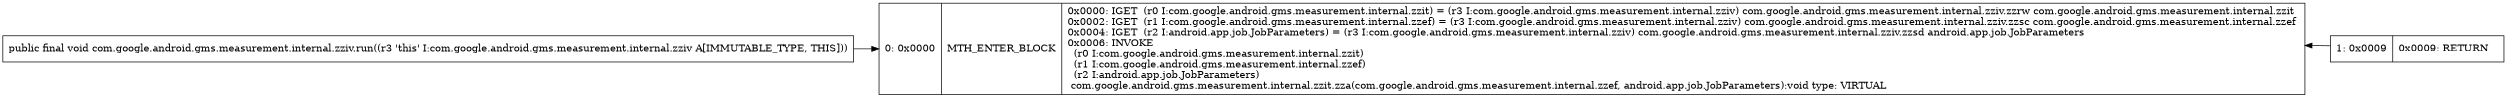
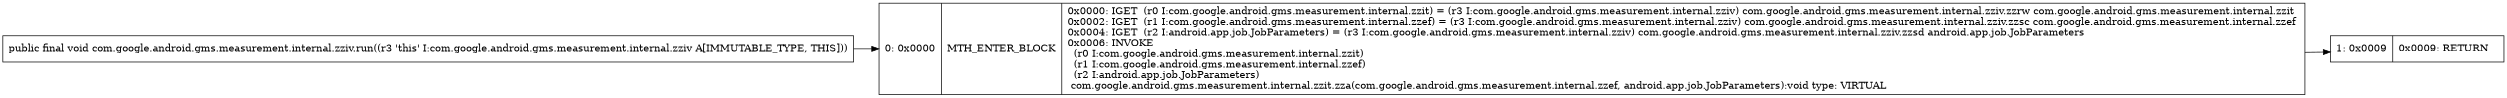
  digraph {
    rankdir=LR
    node [shape=record]
    n1 [label="{0\:\ 0x0000|MTH_ENTER_BLOCK\l|0x0000: IGET  (r0 I:com.google.android.gms.measurement.internal.zzit) = (r3 I:com.google.android.gms.measurement.internal.zziv) com.google.android.gms.measurement.internal.zziv.zzrw com.google.android.gms.measurement.internal.zzit \l0x0002: IGET  (r1 I:com.google.android.gms.measurement.internal.zzef) = (r3 I:com.google.android.gms.measurement.internal.zziv) com.google.android.gms.measurement.internal.zziv.zzsc com.google.android.gms.measurement.internal.zzef \l0x0004: IGET  (r2 I:android.app.job.JobParameters) = (r3 I:com.google.android.gms.measurement.internal.zziv) com.google.android.gms.measurement.internal.zziv.zzsd android.app.job.JobParameters \l0x0006: INVOKE  \l  (r0 I:com.google.android.gms.measurement.internal.zzit)\l  (r1 I:com.google.android.gms.measurement.internal.zzef)\l  (r2 I:android.app.job.JobParameters)\l com.google.android.gms.measurement.internal.zzit.zza(com.google.android.gms.measurement.internal.zzef, android.app.job.JobParameters):void type: VIRTUAL \l}"]
    n2 [label="{1\:\ 0x0009|0x0009: RETURN   \l}"]
    n3 [label="{public final void com.google.android.gms.measurement.internal.zziv.run((r3 'this' I:com.google.android.gms.measurement.internal.zziv A[IMMUTABLE_TYPE, THIS])) }"]
-   n2 -> n1
+   n1 -> n2
    n3 -> n1
  }
